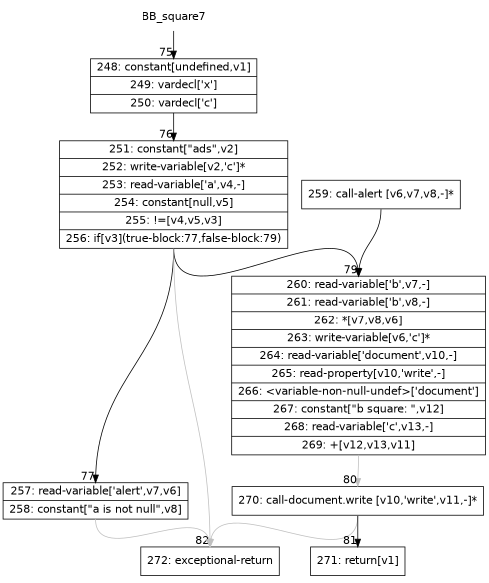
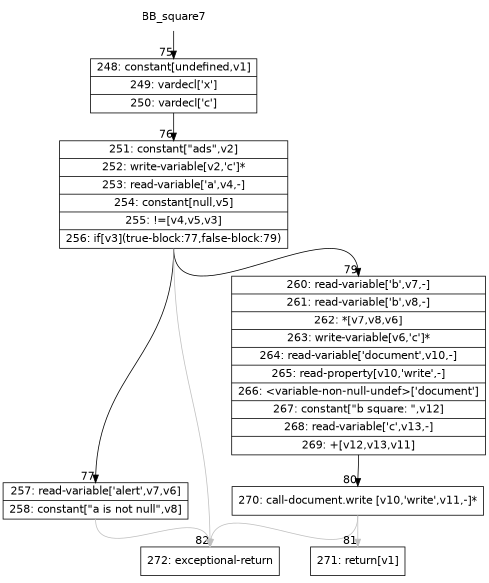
  digraph {
    fontname="DejaVu Sans"
    rankdir=TD
    node [fontname="DejaVu Sans" shape=record]
    edge [fontname="DejaVu Sans" headport=n tailport=s]
    n1 [label=BB_square7 shape=none]
    n2 [label="{248: constant[undefined,v1]|249: vardecl['x']|250: vardecl['c']}"]
    n3 [label="{251: constant[\"ads\",v2]|252: write-variable[v2,'c']*|253: read-variable['a',v4,-]|254: constant[null,v5]|255: !=[v4,v5,v3]|256: if[v3](true-block:77,false-block:79)}"]
    n4 [label="{257: read-variable['alert',v7,v6]|258: constant[\"a is not null\",v8]}"]
    n5 [label="{260: read-variable['b',v7,-]|261: read-variable['b',v8,-]|262: *[v7,v8,v6]|263: write-variable[v6,'c']*|264: read-variable['document',v10,-]|265: read-property[v10,'write',-]|266: \<variable-non-null-undef\>['document']|267: constant[\"b square: \",v12]|268: read-variable['c',v13,-]|269: +[v12,v13,v11]}"]
    n6 [label="{272: exceptional-return}"]
    n7 [label="{270: call-document.write [v10,'write',v11,-]*}"]
-   n8 [label="{259: call-alert [v6,v7,v8,-]*}"]
    n9 [label="{271: return[v1]}"]
    n1 -> n2 [headlabel="    75"]
    n2 -> n3 [headlabel="      76"]
    n3 -> n4 [headlabel="      77"]
    n3 -> n5 [headlabel="      79"]
    n3 -> n6 [color=gray headlabel="      82"]
    n4 -> n6 [color=gray]
-   n5 -> n7 [headlabel="      80" color=gray]
+   n5 -> n7 [headlabel="      80"]
    n7 -> n6 [color=gray]
-   n7 -> n9 [headlabel="      81"]
-   n8 -> n5
+   n7 -> n9 [headlabel="      81" color=gray]
  }
